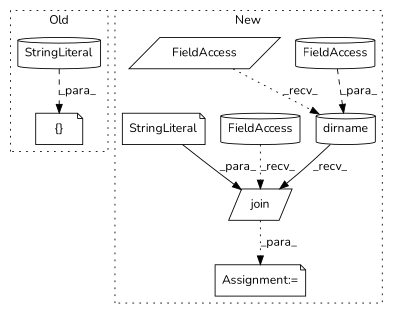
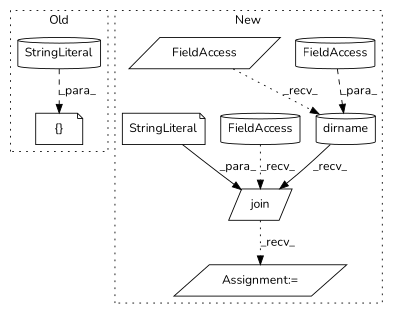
  digraph {
    fontname=Nunito
    node [a=22 fontname=Nunito l=7 shape=cylinder]
    edge [fontname=Nunito style=dotted]
    n1 [a=4 l="1,1" label="{}" s="24129,24140" shape=note]
    n2 [a=45 l=10 label=StringLiteral s=24130]
    n3 [a=32 l="8,1" label=dirname s="28655,28671"]
    n4 [l=8 label=FieldAccess s=28663]
    n5 [label=FieldAccess s=28647 shape=parallelogram]
    n6 [a=32 l="5,1" label=join s="28642,28694" shape=parallelogram]
    n7 [label=FieldAccess s=28634]
    n8 [a=45 l=21 label=StringLiteral s=28673 shape=note]
-   n9 [a=7 l=1 label="Assignment:=" s=28633 shape=note]
+   n9 [a=7 l=1 label="Assignment:=" s=28633 shape=parallelogram]
    subgraph cluster_1 {
      label=Old
      style=dotted
      n1
      n2
    }
    subgraph cluster_2 {
      label=New
      style=dotted
      n3
      n4
      n5
      n6
      n7
      n8
      n9
    }
    n2 -> n1 [label=_para_ style=dashed]
    n3 -> n6 [label=_recv_ style=solid]
    n4 -> n3 [label=_para_ style=dashed]
    n5 -> n3 [label=_recv_]
-   n6 -> n9 [label=_para_]
+   n6 -> n9 [label=_recv_]
    n7 -> n6 [label=_recv_]
    n8 -> n6 [label=_para_ style=solid]
  }
